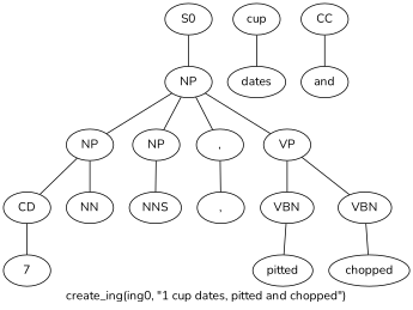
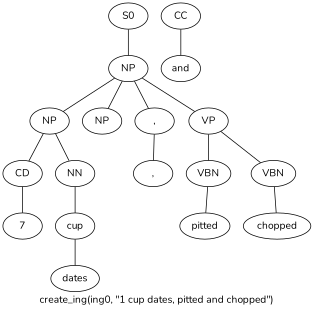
  graph {
    fontname=Nunito
    label="create_ing(ing0, \"1 cup dates, pitted and chopped\")"
    node [fontname=Nunito]
    edge [fontname=Nunito]
    n1 [label=S0]
    n2 [label=NP]
    n3 [label=NP]
    n4 [label=NP]
    n5 [label=","]
    n6 [label=VP]
    n7 [label=CD]
    n8 [label=NN]
-   n9 [label=NNS]
    n10 [label=","]
    n11 [label=VBN]
    n12 [label=VBN]
    n13 [label=7]
    n14 [label=cup]
    n15 [label=dates]
    n16 [label=pitted]
    n17 [label=CC]
    n18 [label=and]
    n19 [label=chopped]
    n1 -- n2
    n2 -- n3
    n2 -- n4
    n2 -- n5
    n2 -- n6
    n3 -- n7
    n3 -- n8
-   n4 -- n9
    n5 -- n10
    n6 -- n11
    n6 -- n12
    n7 -- n13
+   n8 -- n14
    n11 -- n16
    n12 -- n19
    n14 -- n15
    n17 -- n18
  }
